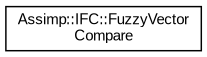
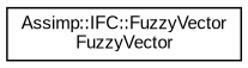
  digraph {
    rankdir=LR
    fontname="Liberation Sans"
-   n1 [color=black fillcolor=white fontname="Liberation Sans" fontsize=10 height=0.2 label="Assimp::IFC::FuzzyVector\lCompare" shape=record style=filled width=0.4]
+   n1 [color=black fillcolor=white fontname="Liberation Sans" fontsize=10 height=0.2 label="Assimp::IFC::FuzzyVector\lFuzzyVector" shape=record style=filled width=0.4]
  }
